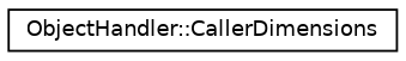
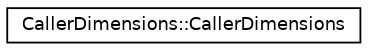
  digraph {
    rankdir=LR
-   n1 [color=black fillcolor=white fontname=Helvetica fontsize=10 height=0.2 label="ObjectHandler::CallerDimensions" shape=record style=filled width=0.4]
+   n1 [color=black fillcolor=white fontname=Helvetica fontsize=10 height=0.2 label="CallerDimensions::CallerDimensions" shape=record style=filled width=0.4]
  }
